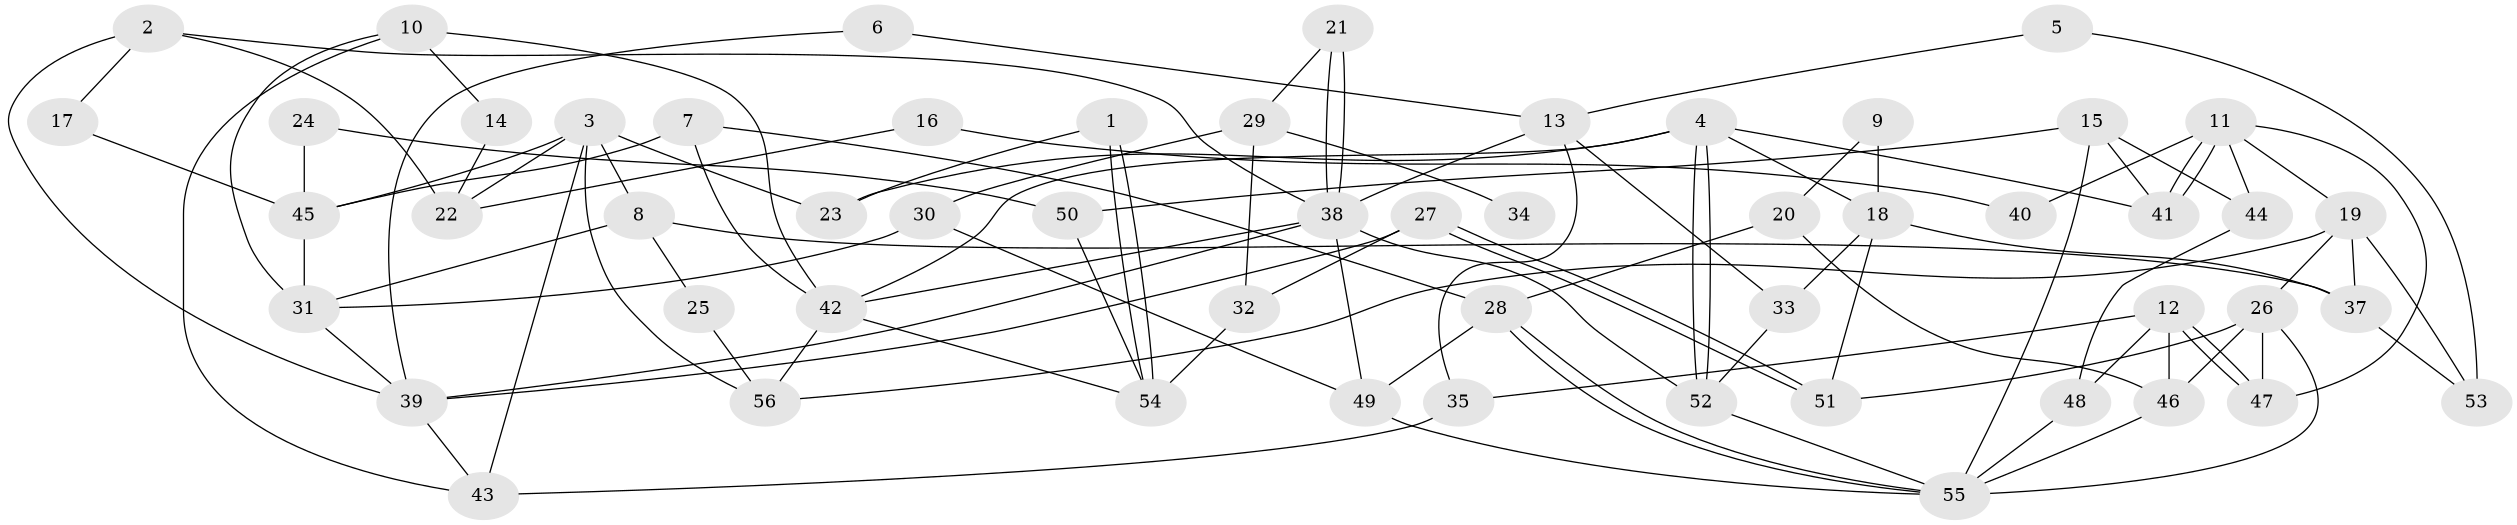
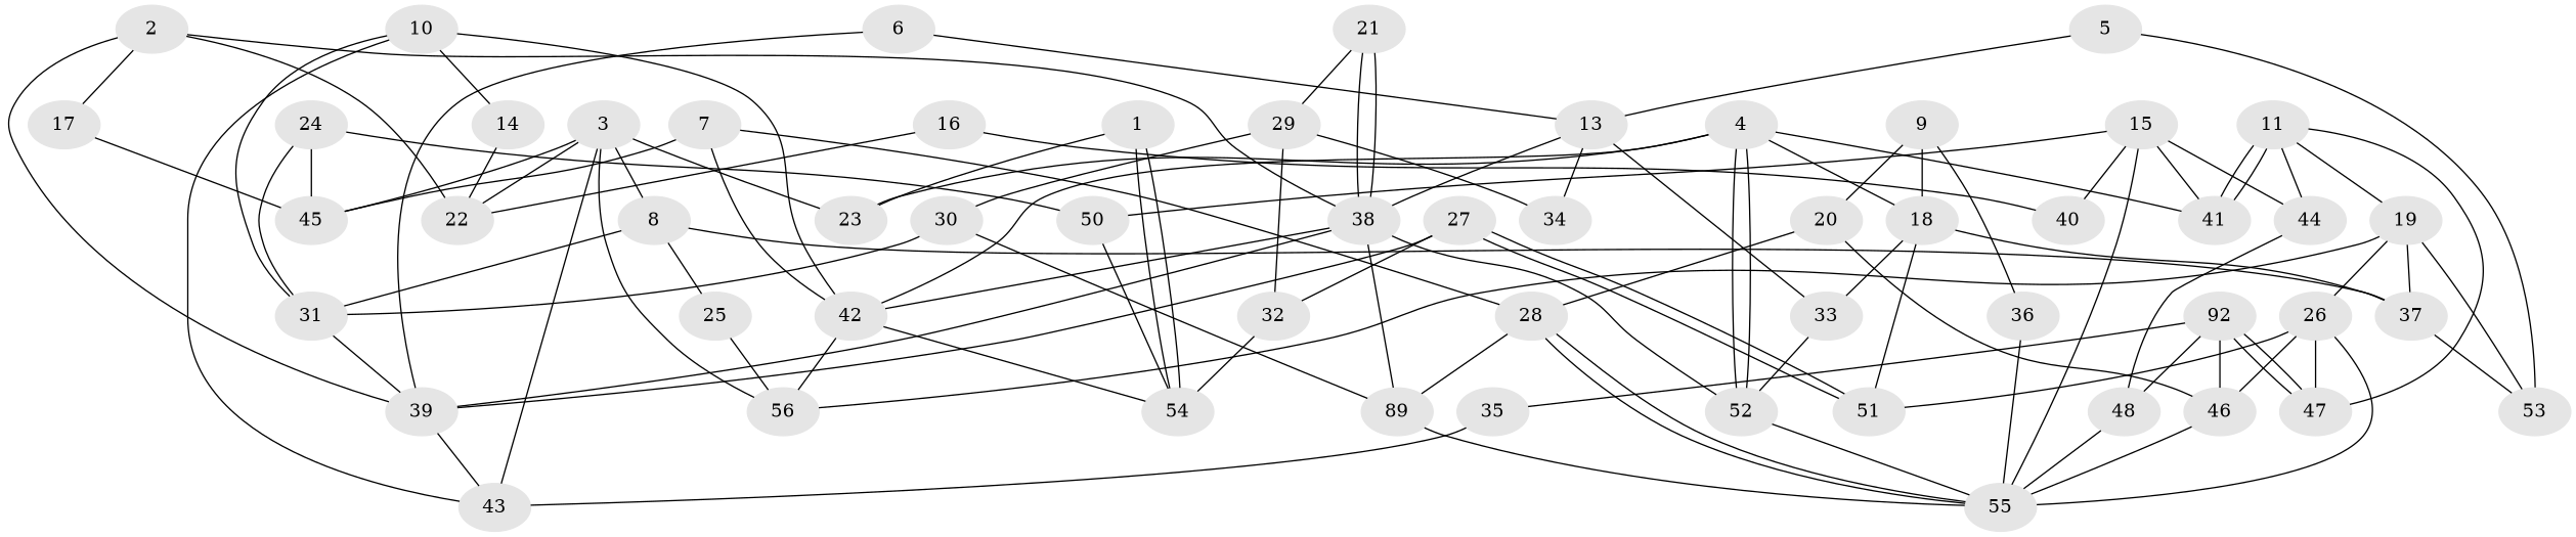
  graph {
    node [color=gray90 style=filled]
    1
    23
    54
    2
    17
    22
    38
    39
    45
    42
    52
-   49
+   49 [label=89]
    43
    3
    8
    56
    25
    31
    37
    4
    18
    41
    33
    51
    55
    5
    13
    53
    35
    6
    7
    28
    9
    20
+   36
    46
    10
    14
    11
    19
    40
    44
    47
    26
    48
-   12
+   12 [label=92]
    15
    50
    16
    29
    32
    30
    34
    21
    24
    27
    1 -- 23
    1 -- 54
    1 -- 54
    2 -- 17
    2 -- 22
    2 -- 38
    2 -- 39
    17 -- 45
    38 -- 39
    38 -- 42
    38 -- 52
    38 -- 49
    39 -- 43
    42 -- 54
    42 -- 56
    52 -- 55
    49 -- 55
    3 -- 23
    3 -- 22
    3 -- 45
    3 -- 43
    3 -- 8
    3 -- 56
    8 -- 25
    8 -- 31
    8 -- 37
    25 -- 56
    31 -- 39
    37 -- 53
    4 -- 23
    4 -- 42
    4 -- 52
    4 -- 52
    4 -- 18
    4 -- 41
    18 -- 37
    18 -- 33
    18 -- 51
    33 -- 52
    5 -- 13
    5 -- 53
    13 -- 38
    13 -- 33
-   13 -- 35
+   13 -- 34
    35 -- 43
    6 -- 39
    6 -- 13
    7 -- 45
    7 -- 42
    7 -- 28
    28 -- 49
    28 -- 55
    28 -- 55
    9 -- 18
    9 -- 20
+   9 -- 36
    20 -- 28
    20 -- 46
+   36 -- 55
    46 -- 55
    10 -- 42
    10 -- 43
    10 -- 31
    10 -- 14
    14 -- 22
    11 -- 41
    11 -- 41
    11 -- 19
-   11 -- 40
+   15 -- 40
    11 -- 44
    11 -- 47
    19 -- 56
    19 -- 37
    19 -- 53
    19 -- 26
    44 -- 48
    26 -- 51
    26 -- 55
    26 -- 46
    26 -- 47
    48 -- 55
    12 -- 35
    12 -- 46
    12 -- 47
    12 -- 47
    12 -- 48
    15 -- 41
    15 -- 55
    15 -- 44
    15 -- 50
    50 -- 54
    16 -- 22
    16 -- 40
    29 -- 32
    29 -- 30
    29 -- 34
    32 -- 54
    30 -- 49
    30 -- 31
    21 -- 38
    21 -- 38
    21 -- 29
    24 -- 45
-   45 -- 31
+   24 -- 31
    24 -- 50
    27 -- 39
    27 -- 51
    27 -- 51
    27 -- 32
  }
